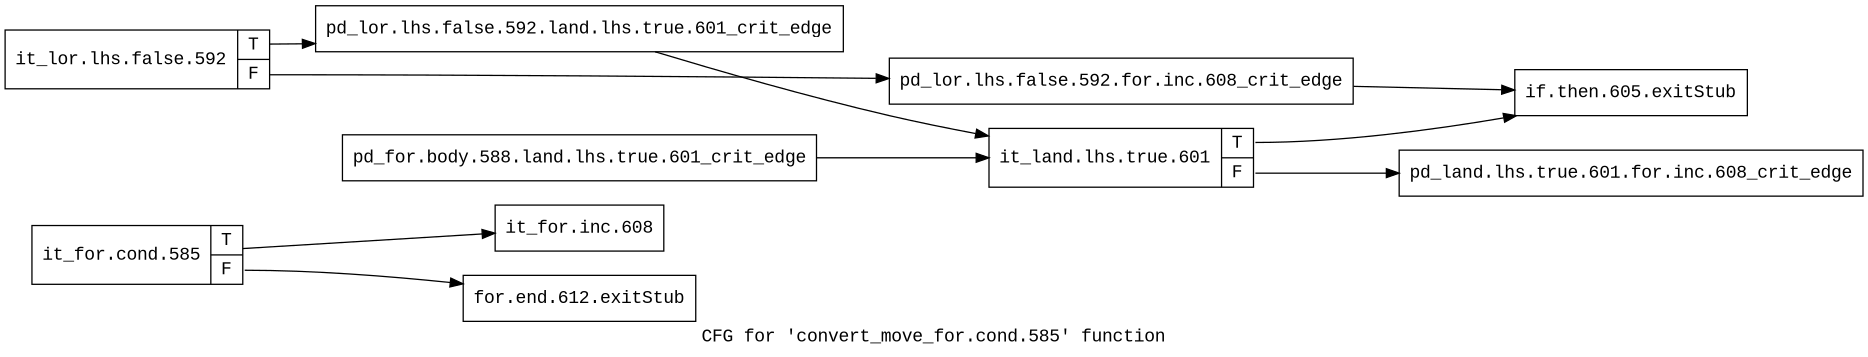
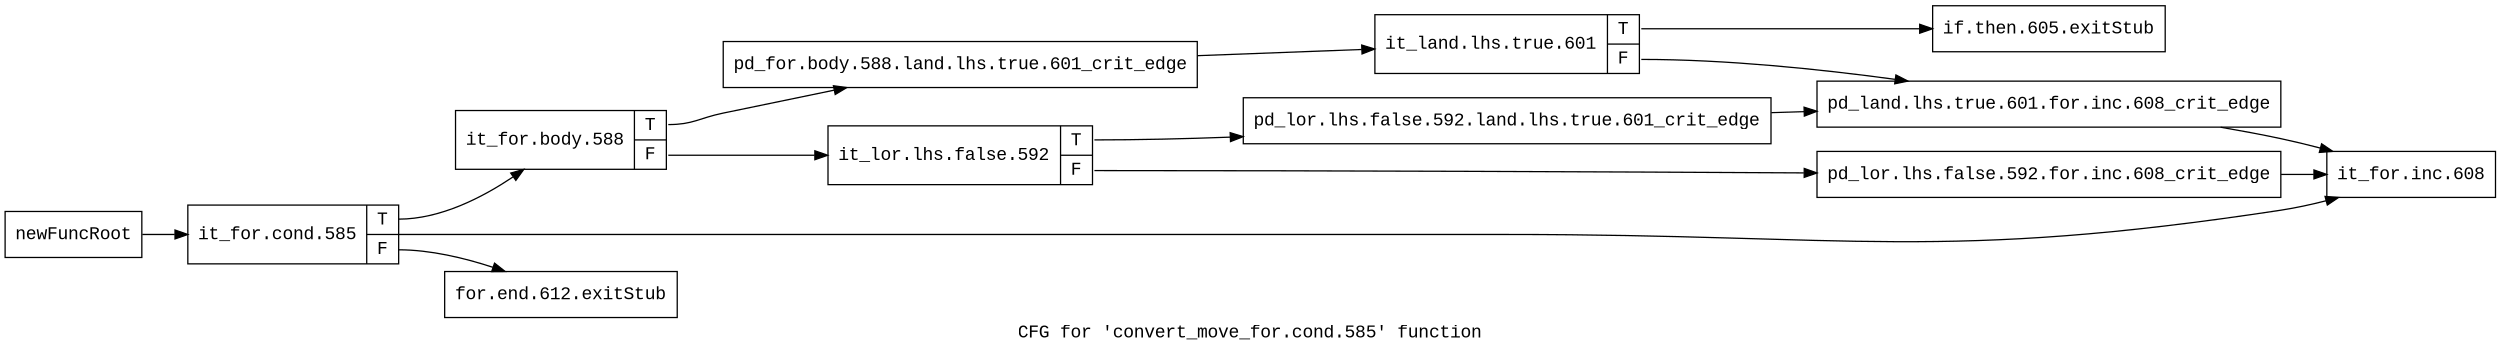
  digraph {
    fontname="Liberation Mono"
    label="CFG for 'convert_move_for.cond.585' function"
    rankdir=LR
    node [fontname="Liberation Mono" shape=record]
    edge [fontname="Liberation Mono"]
+   n1 [label="{newFuncRoot}"]
    n2 [label="{it_for.cond.585|{<s0>T|<s1>F}}"]
    n3 [label="{for.end.612.exitStub}"]
+   n4 [label="{it_for.body.588|{<s0>T|<s1>F}}"]
    n5 [label="{it_for.inc.608}"]
    n6 [label="{pd_for.body.588.land.lhs.true.601_crit_edge}"]
    n7 [label="{it_lor.lhs.false.592|{<s0>T|<s1>F}}"]
    n8 [label="{if.then.605.exitStub}"]
    n9 [label="{it_land.lhs.true.601|{<s0>T|<s1>F}}"]
    n10 [label="{pd_lor.lhs.false.592.land.lhs.true.601_crit_edge}"]
    n11 [label="{pd_lor.lhs.false.592.for.inc.608_crit_edge}"]
    n12 [label="{pd_land.lhs.true.601.for.inc.608_crit_edge}"]
+   n1 -> n2
    n2 -> n3 [tailport=s1]
+   n2 -> n4 [tailport=s0]
    n2 -> n5
+   n4 -> n6 [tailport=s0]
+   n4 -> n7 [tailport=s1]
    n6 -> n9
    n7 -> n10 [tailport=s0]
    n7 -> n11 [tailport=s1]
    n9 -> n8 [tailport=s0]
    n9 -> n12 [tailport=s1]
-   n10 -> n9
-   n11 -> n8
+   n10 -> n12
+   n11 -> n5
+   n12 -> n5
  }
